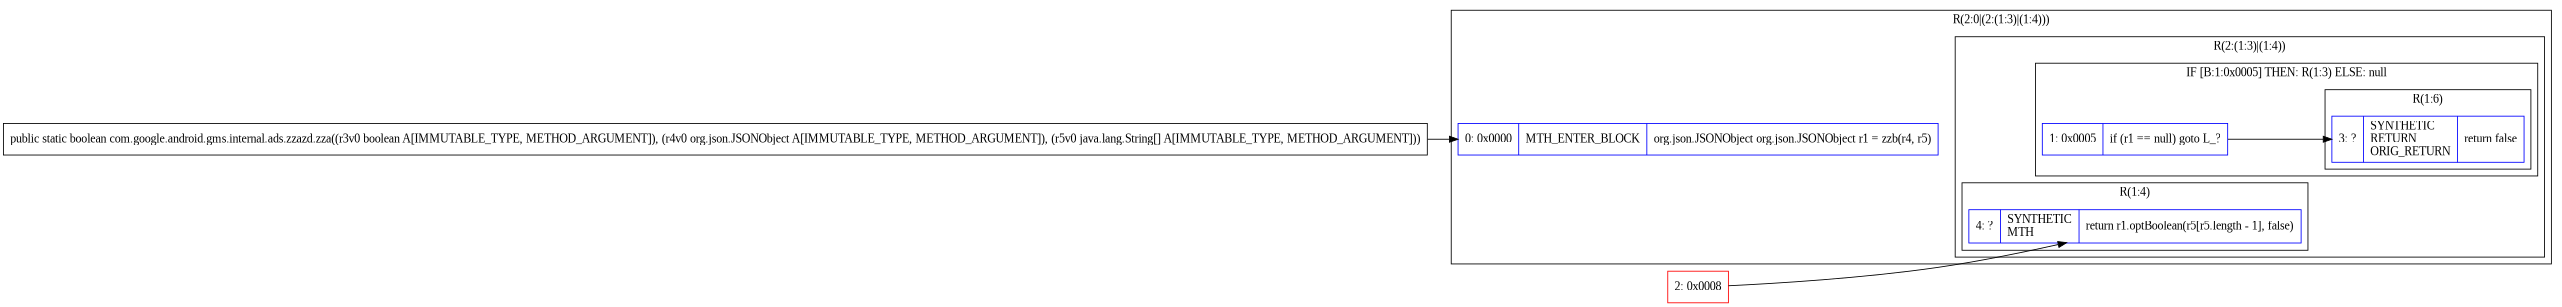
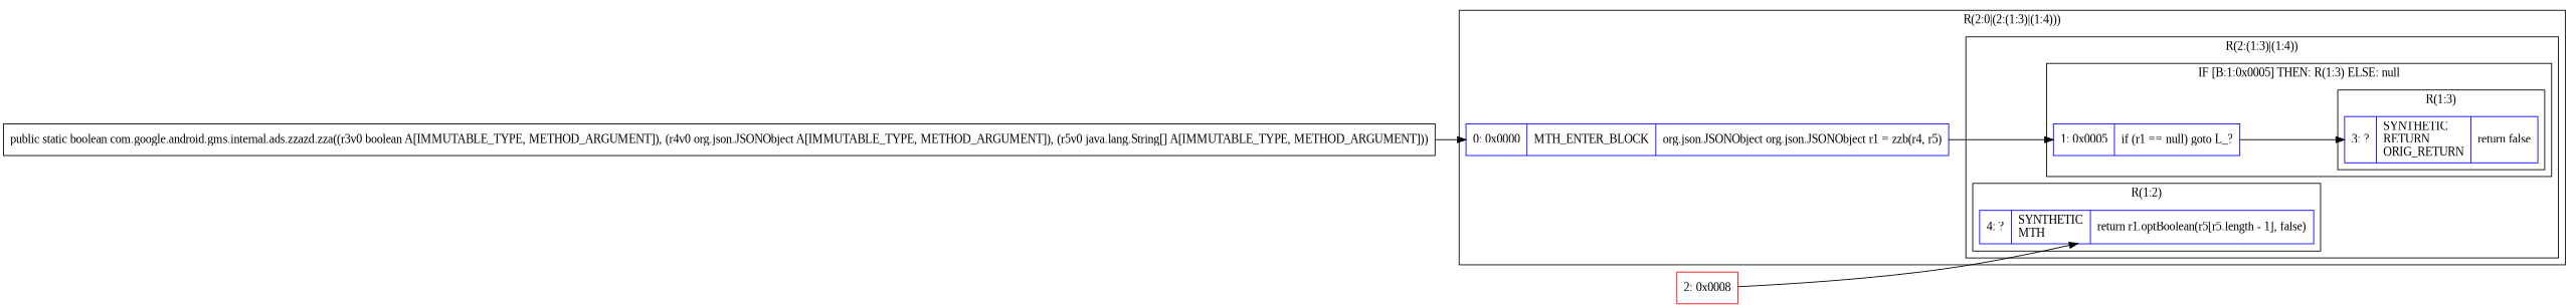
  digraph {
    fontname="Liberation Serif"
    rankdir=LR
    node [color=blue fontname="Liberation Serif" shape=record]
    edge [fontname="Liberation Serif"]
    n1 [label="{3\:\ ?|SYNTHETIC\lRETURN\lORIG_RETURN\l|return false\l}"]
    n2 [label="{1\:\ 0x0005|if (r1 == null) goto L_?\l}"]
    n3 [label="{4\:\ ?|SYNTHETIC\lMTH\l|return r1.optBoolean(r5[r5.length \- 1], false)\l}"]
    n4 [label="{0\:\ 0x0000|MTH_ENTER_BLOCK\l|org.json.JSONObject org.json.JSONObject r1 = zzb(r4, r5)\l}"]
    n5 [color=red label="{2\:\ 0x0008}"]
    n6 [label="{public static boolean com.google.android.gms.internal.ads.zzazd.zza((r3v0 boolean A[IMMUTABLE_TYPE, METHOD_ARGUMENT]), (r4v0 org.json.JSONObject A[IMMUTABLE_TYPE, METHOD_ARGUMENT]), (r5v0 java.lang.String[] A[IMMUTABLE_TYPE, METHOD_ARGUMENT])) }" color=""]
    subgraph cluster_1 {
      label="R(2:0|(2:(1:3)|(1:4)))"
      n4
      subgraph cluster_2 {
        label="R(2:(1:3)|(1:4))"
        subgraph cluster_3 {
          label="IF [B:1:0x0005] THEN: R(1:3) ELSE: null"
          n2
          subgraph cluster_4 {
-           label="R(1:6)"
+           label="R(1:3)"
            n1
          }
        }
        subgraph cluster_5 {
-         label="R(1:4)"
+         label="R(1:2)"
          n3
        }
      }
    }
    n2 -> n1
+   n4 -> n2
    n5 -> n3
    n6 -> n4
  }
